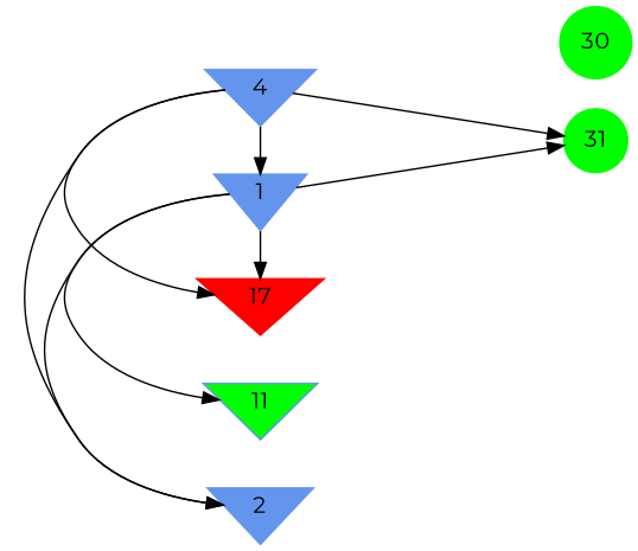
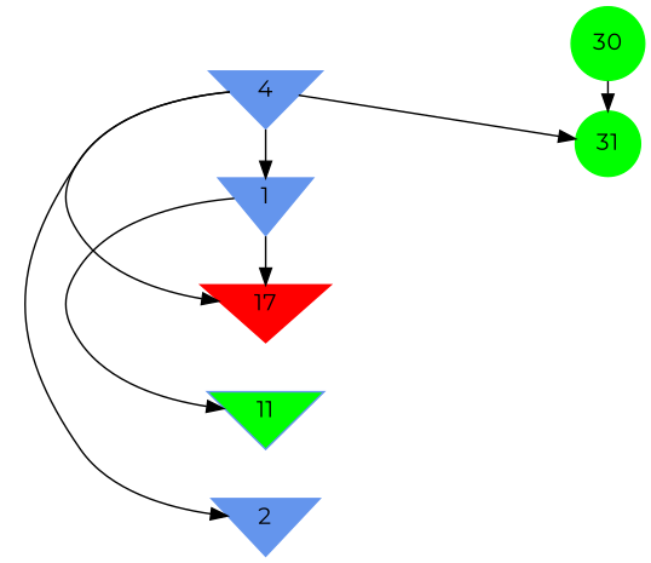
  digraph {
    fontname=Montserrat
    rankdir=LR
    ranksep=2.0
    node [color=cornflowerblue fontname=Montserrat shape=invtriangle style=filled]
    edge [fontname=Montserrat]
    1
    4
    n3 [label=2]
    11 [fillcolor=green]
    17 [color=red]
    30 [color=green shape=circle]
    31 [color=green shape=circle]
    subgraph sub_1 {
      rank=same
      1
      4
      n3
      11
      17
    }
    subgraph sub_2 {
      rank=same
    }
    subgraph sub_3 {
      rank=same
      30
      31
    }
-   1 -> n3
    1 -> 11
    1 -> 17
-   1 -> 31
+   30 -> 31
    4 -> 1
    4 -> n3
    4 -> 17
    4 -> 31
  }
